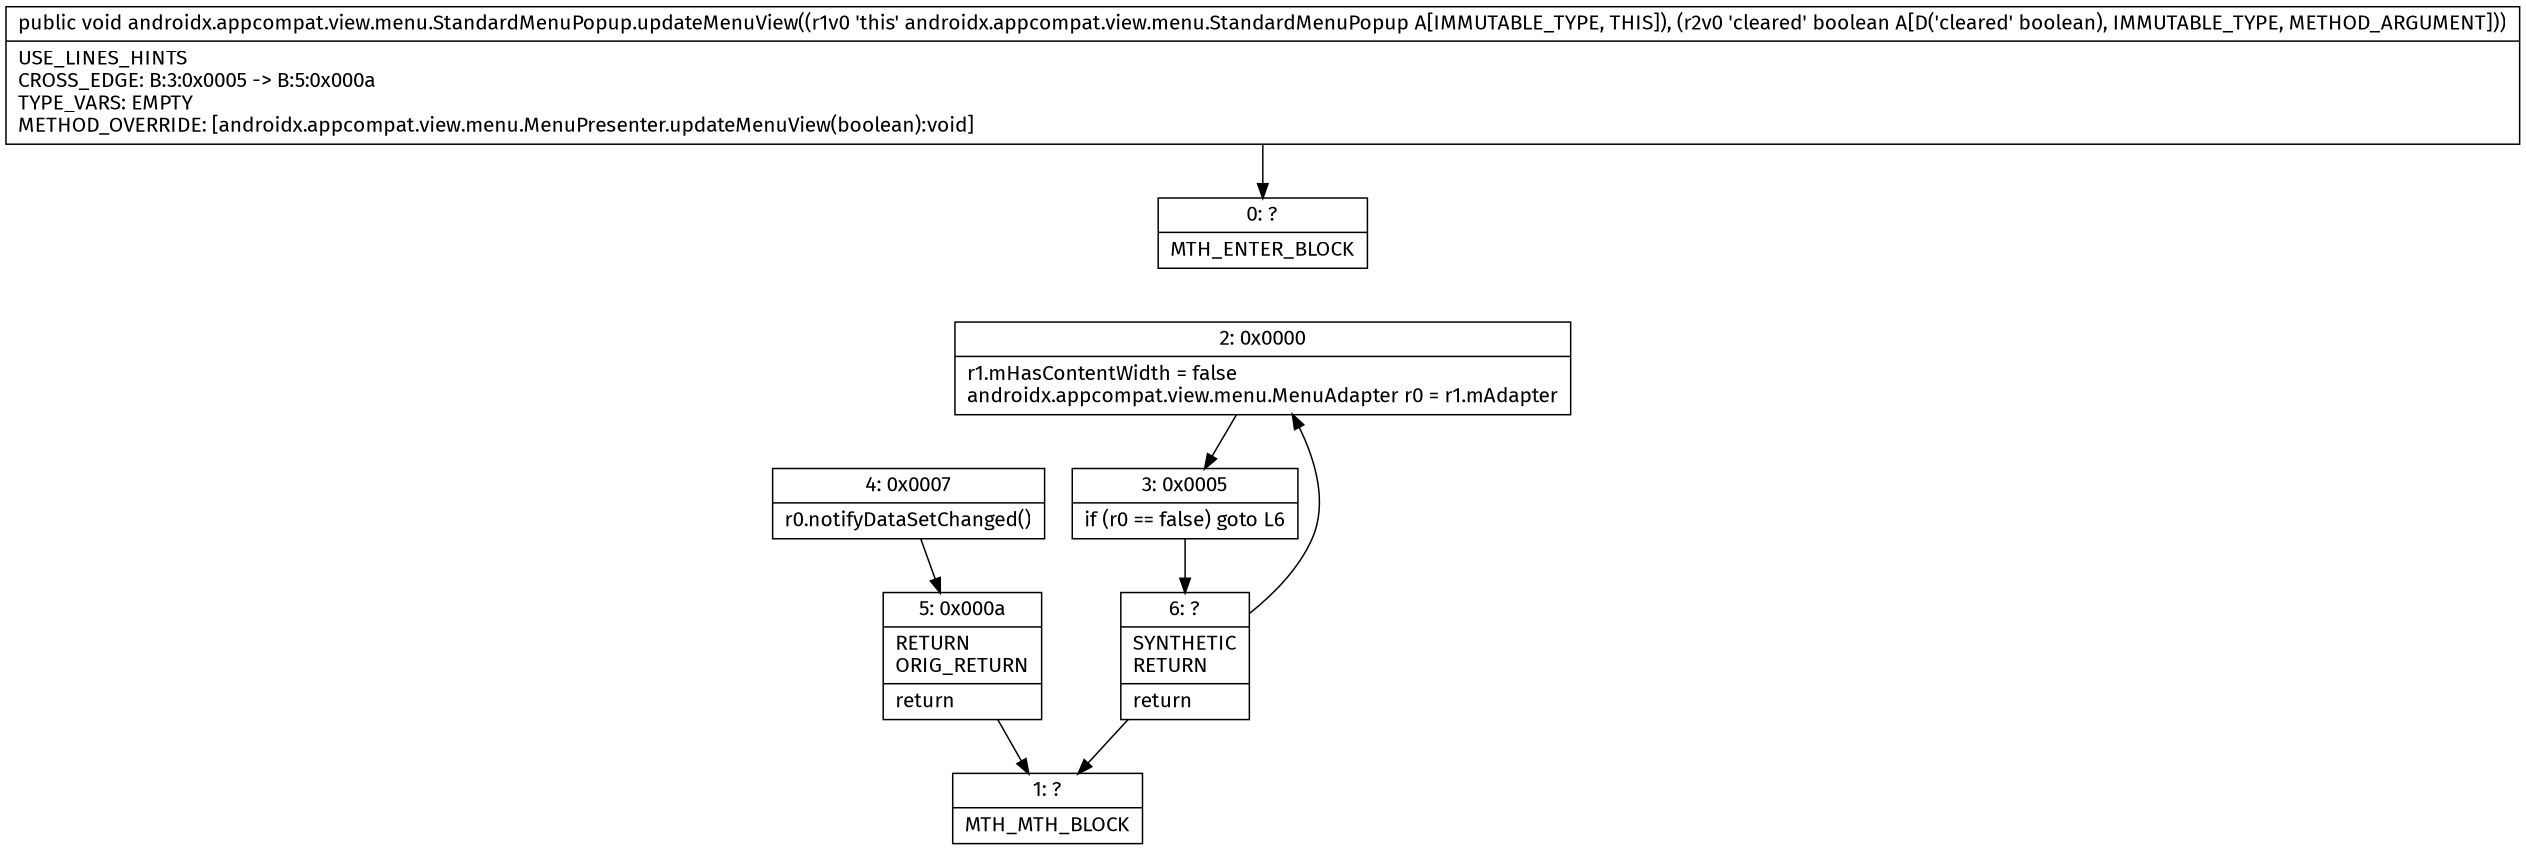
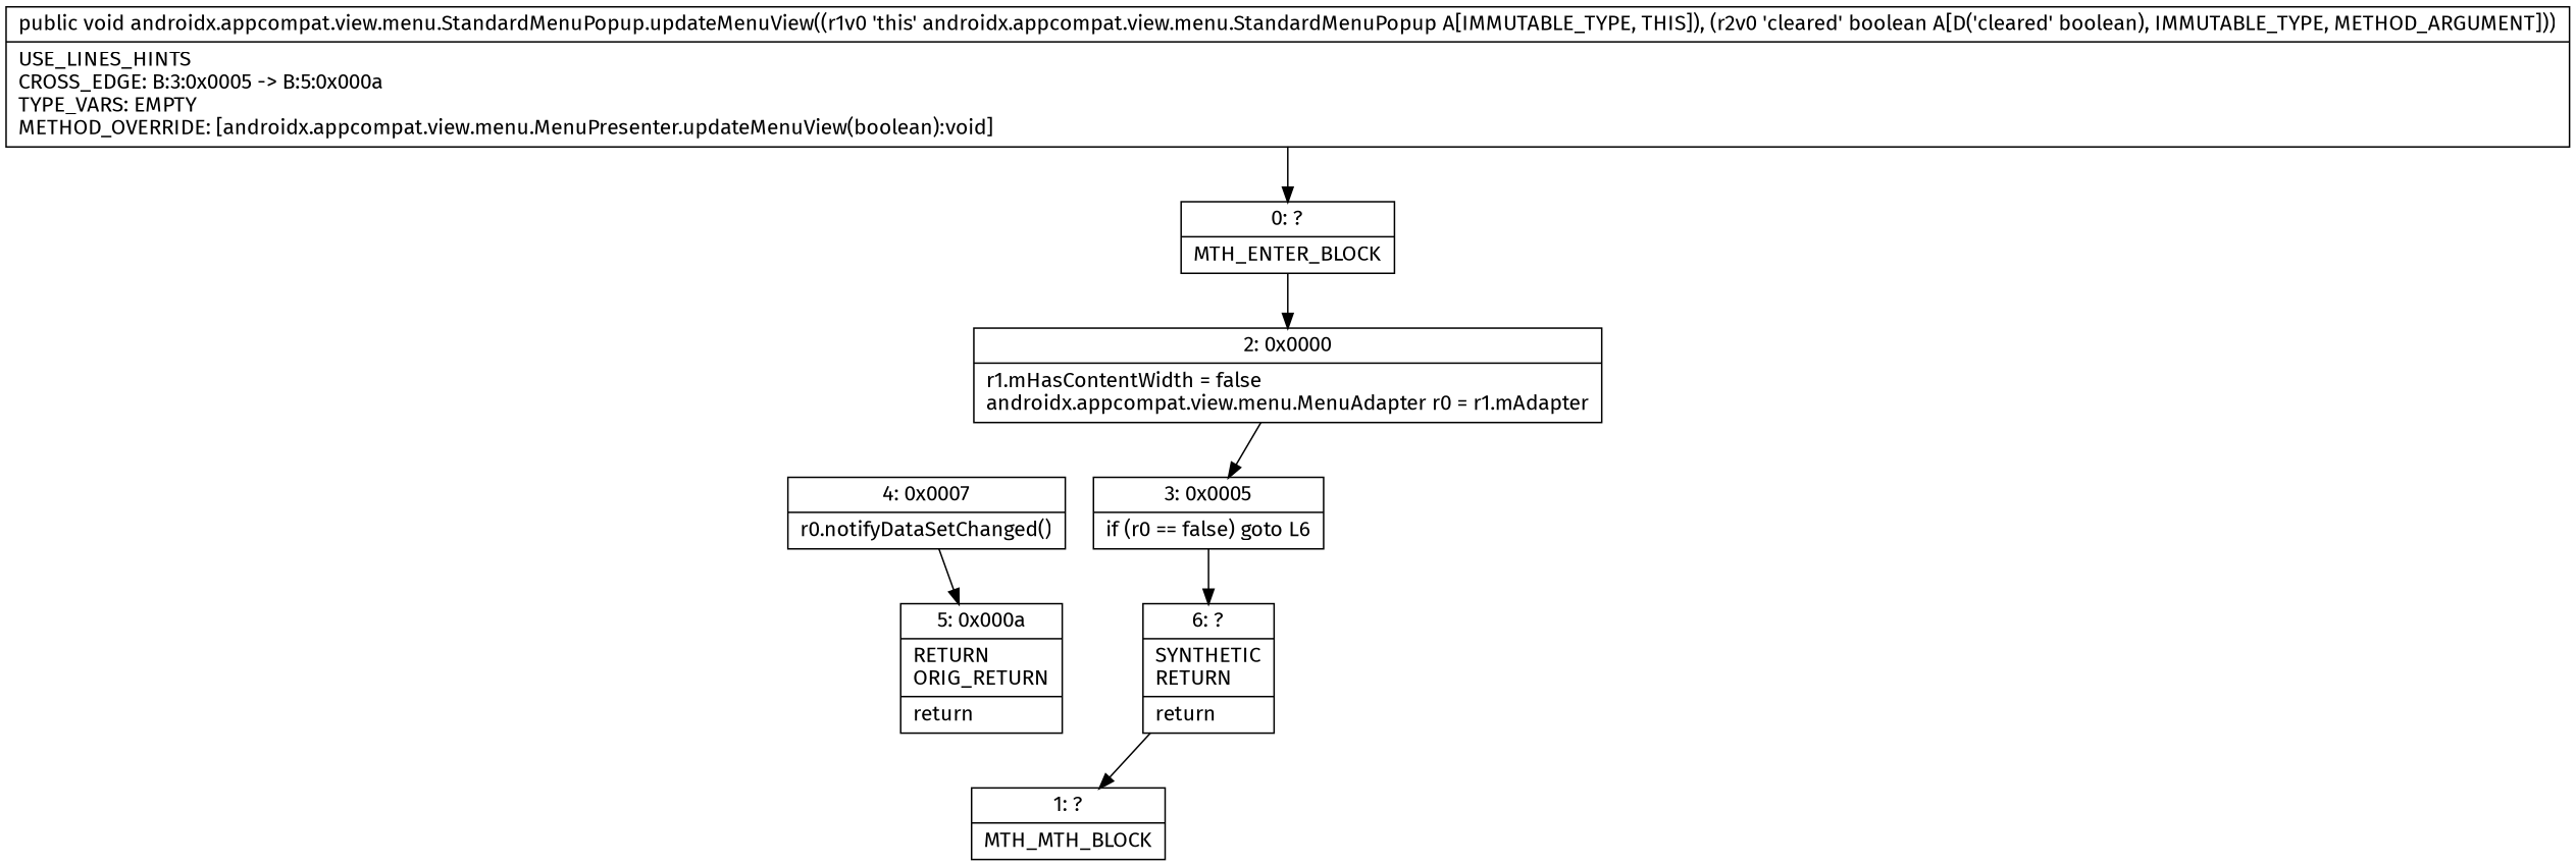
  digraph {
    fontname="Fira Sans"
    node [fontname="Fira Sans" shape=record]
    edge [fontname="Fira Sans"]
    n1 [label="{0\:\ ?|MTH_ENTER_BLOCK\l}"]
    n2 [label="{2\:\ 0x0000|r1.mHasContentWidth = false\landroidx.appcompat.view.menu.MenuAdapter r0 = r1.mAdapter\l}"]
    n3 [label="{3\:\ 0x0005|if (r0 == false) goto L6\l}"]
    n4 [label="{6\:\ ?|SYNTHETIC\lRETURN\l|return\l}"]
    n5 [label="{4\:\ 0x0007|r0.notifyDataSetChanged()\l}"]
    n6 [label="{5\:\ 0x000a|RETURN\lORIG_RETURN\l|return\l}"]
    n7 [label="{1\:\ ?|MTH_MTH_BLOCK\l}"]
    n8 [label="{public void androidx.appcompat.view.menu.StandardMenuPopup.updateMenuView((r1v0 'this' androidx.appcompat.view.menu.StandardMenuPopup A[IMMUTABLE_TYPE, THIS]), (r2v0 'cleared' boolean A[D('cleared' boolean), IMMUTABLE_TYPE, METHOD_ARGUMENT]))  | USE_LINES_HINTS\lCROSS_EDGE: B:3:0x0005 \-\> B:5:0x000a\lTYPE_VARS: EMPTY\lMETHOD_OVERRIDE: [androidx.appcompat.view.menu.MenuPresenter.updateMenuView(boolean):void]\l}"]
-   n4 -> n2
+   n1 -> n2
    n2 -> n3
    n3 -> n4
    n4 -> n7
    n5 -> n6
-   n6 -> n7
    n8 -> n1
  }
